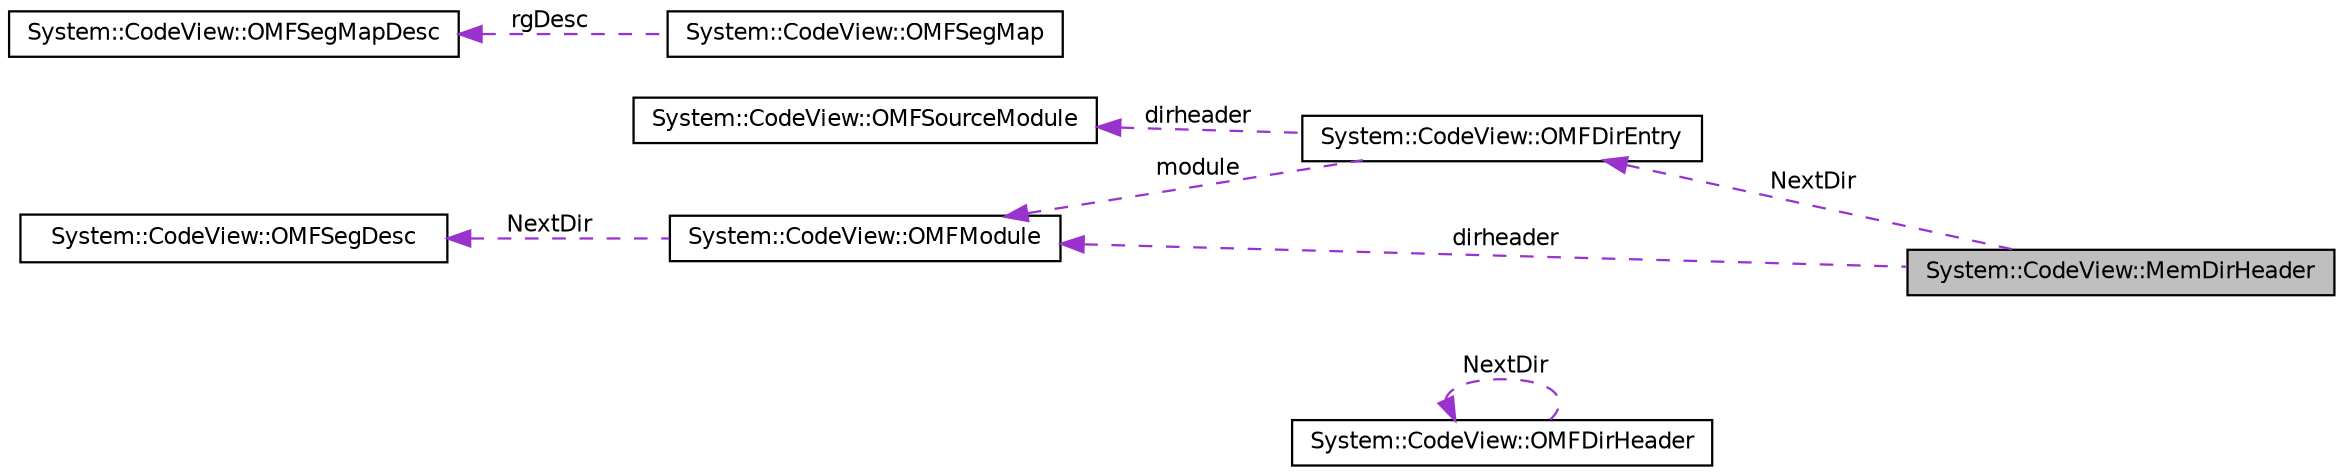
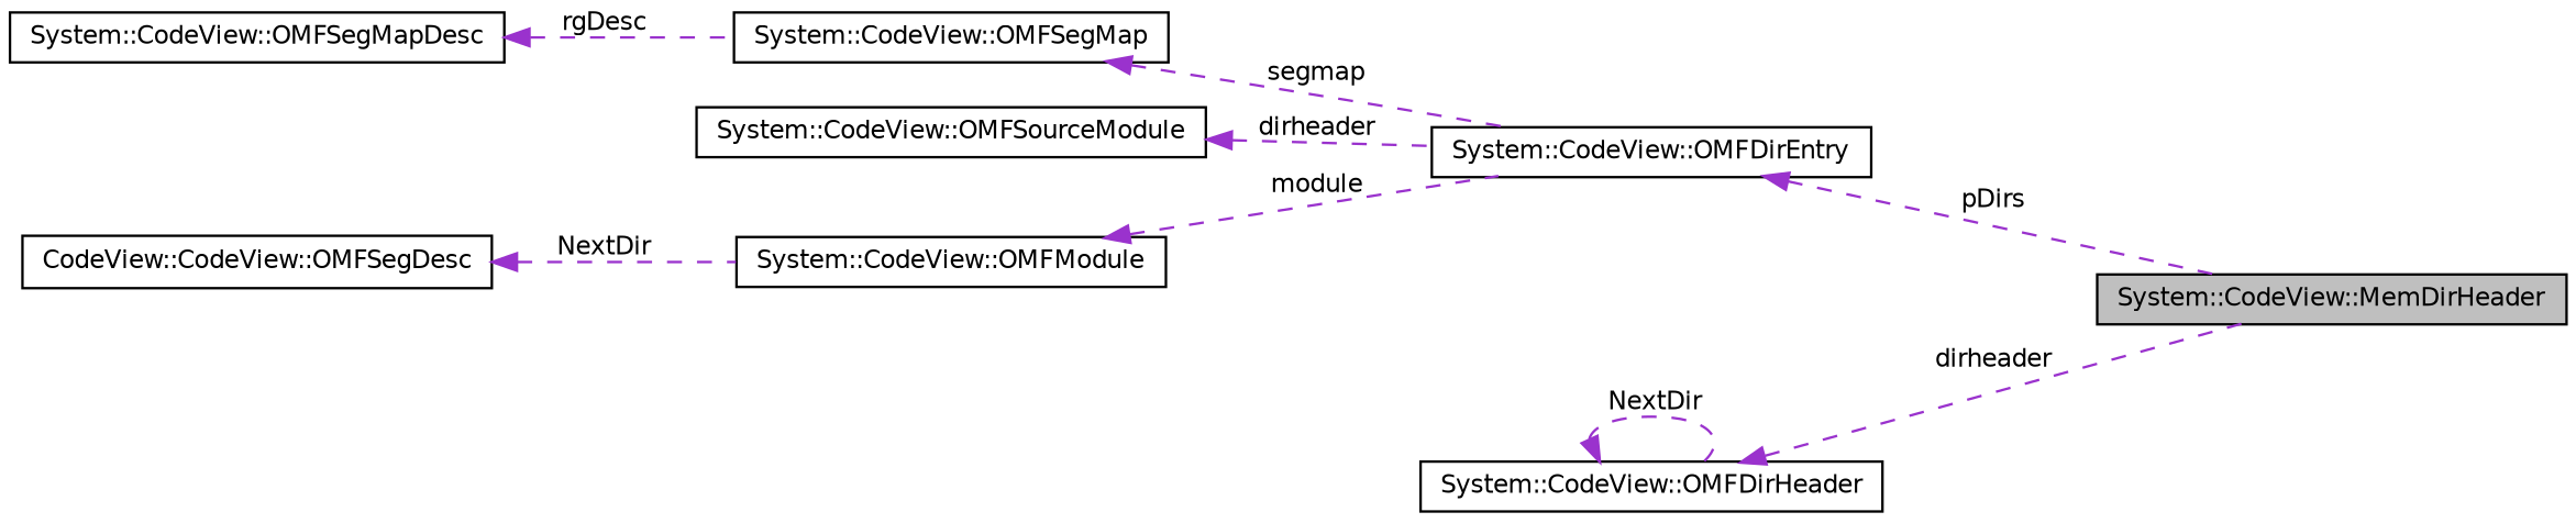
  digraph {
    rankdir=LR
    node [color=black fillcolor=white fontname=Helvetica fontsize=10 shape=record style=filled]
    edge [color=darkorchid3 dir=back fontname=Helvetica fontsize=10 labelfontname=Helvetica labelfontsize=10 style=dashed]
    n1 [fillcolor=grey75 fontcolor=black height=0.2 label="System::CodeView::MemDirHeader" width=0.4]
    n2 [height=0.2 label="System::CodeView::OMFDirEntry" width=0.4]
    n3 [height=0.2 label="System::CodeView::OMFSourceModule" width=0.4]
    n4 [height=0.2 label="System::CodeView::OMFModule" width=0.4]
-   n5 [height=0.2 label="System::CodeView::OMFSegDesc" width=0.4]
+   n5 [height=0.2 label="CodeView::CodeView::OMFSegDesc" width=0.4]
    n6 [height=0.2 label="System::CodeView::OMFSegMap" width=0.4]
    n7 [height=0.2 label="System::CodeView::OMFSegMapDesc" width=0.4]
    n8 [height=0.2 label="System::CodeView::OMFDirHeader" width=0.4]
-   n2 -> n1 [label=" NextDir"]
+   n2 -> n1 [label=" pDirs"]
    n3 -> n2 [label=" dirheader"]
    n4 -> n2 [label=" module"]
    n5 -> n4 [label=" NextDir"]
+   n6 -> n2 [label=" segmap"]
    n7 -> n6 [label=" rgDesc"]
-   n4 -> n1 [label=" dirheader"]
+   n8 -> n1 [label=" dirheader"]
    n8 -> n8 [label=" NextDir"]
  }
